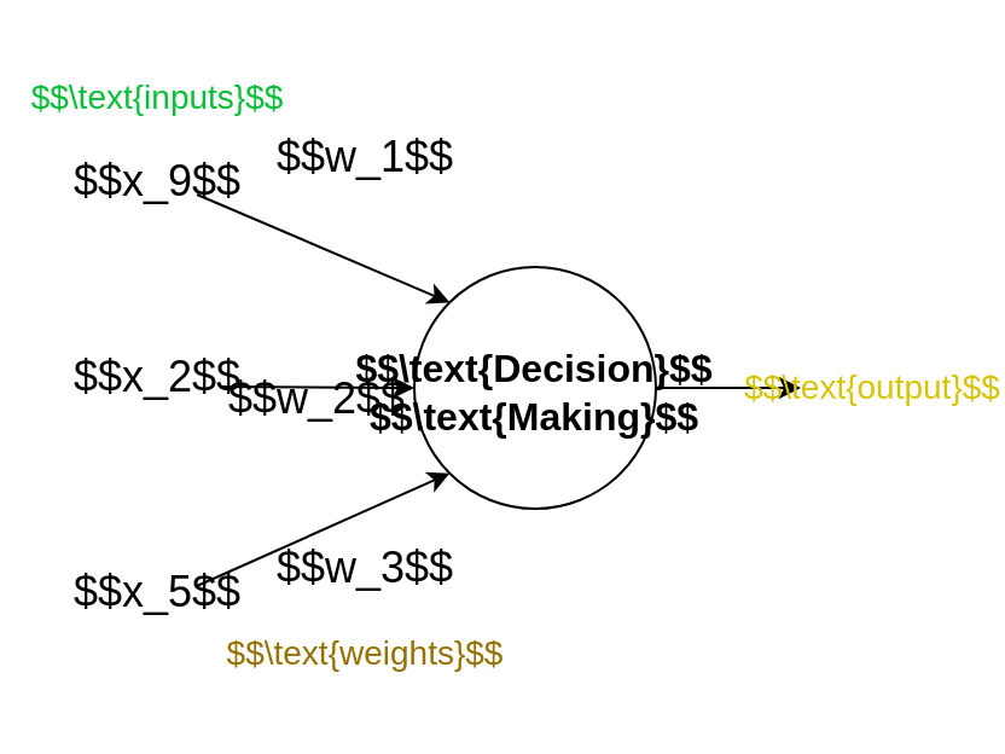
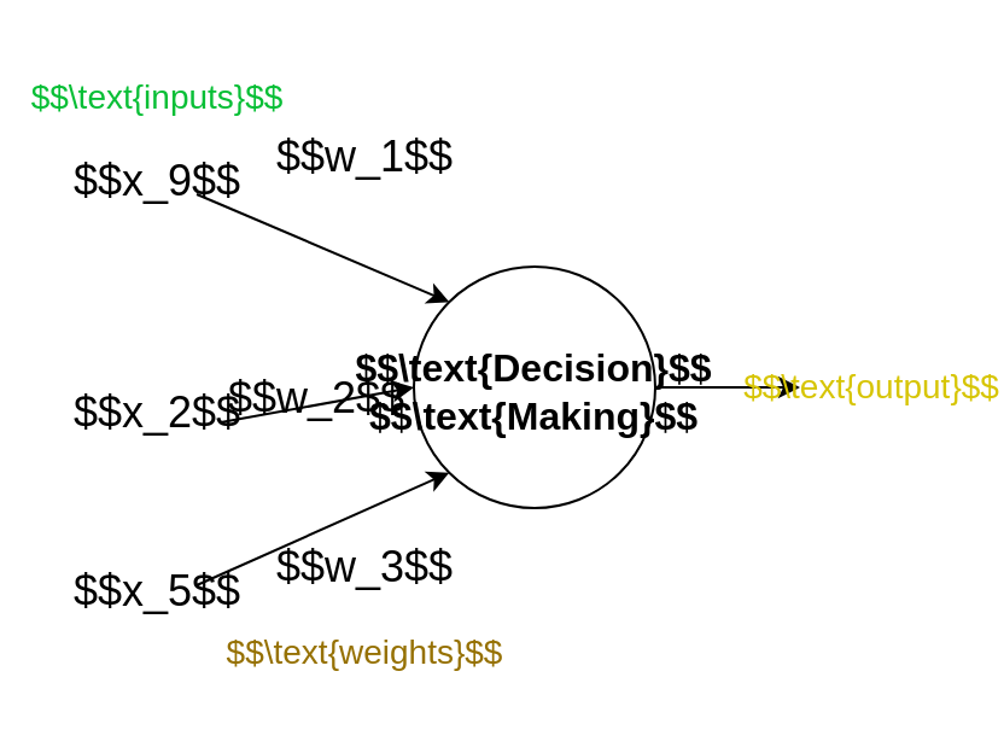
  <mxCell id="0" />
  <mxCell id="1" parent="0" />
  <mxCell id="2" value="" style="ellipse;whiteSpace=wrap;html=1;aspect=fixed;" parent="1" vertex="1"><mxGeometry x="171" y="110" width="100" height="100" as="geometry" /></mxCell>
  <mxCell id="3" value="" style="endArrow=classic;html=1;rounded=0;entryX=0;entryY=0;entryDx=0;entryDy=0;" parent="1" target="2" edge="1"><mxGeometry width="50" height="50" relative="1" as="geometry"><mxPoint x="81" y="80" as="sourcePoint" /><mxPoint x="111" y="90" as="targetPoint" /></mxGeometry></mxCell>
  <mxCell id="4" value="" style="endArrow=classic;html=1;rounded=0;entryX=0;entryY=0.5;entryDx=0;entryDy=0;exitX=0.933;exitY=0.57;exitDx=0;exitDy=0;exitPerimeter=0;" parent="1" edge="1" target="2" source="8"><mxGeometry width="50" height="50" relative="1" as="geometry"><mxPoint x="71" y="160" as="sourcePoint" /><mxPoint x="161" y="159.5" as="targetPoint" /></mxGeometry></mxCell>
  <mxCell id="5" value="" style="endArrow=classic;html=1;rounded=0;exitX=1;exitY=0.5;exitDx=0;exitDy=0;" parent="1" edge="1" target="13" source="2"><mxGeometry width="50" height="50" relative="1" as="geometry"><mxPoint x="281" y="160" as="sourcePoint" /><mxPoint x="351" y="160" as="targetPoint" /></mxGeometry></mxCell>
  <mxCell id="6" value="" style="endArrow=classic;html=1;rounded=0;entryX=0;entryY=1;entryDx=0;entryDy=0;" parent="1" edge="1" target="2"><mxGeometry width="50" height="50" relative="1" as="geometry"><mxPoint x="81" y="242" as="sourcePoint" /><mxPoint x="173" y="190" as="targetPoint" /></mxGeometry></mxCell>
  <mxCell id="7" value="&lt;font style=&quot;font-size: 18px;&quot;&gt;$$x_9$$&lt;/font&gt;" style="text;html=1;strokeColor=none;fillColor=none;align=center;verticalAlign=middle;whiteSpace=wrap;rounded=0;" parent="1" vertex="1"><mxGeometry x="35" y="50" width="60" height="50" as="geometry" /></mxCell>
- <mxCell id="8" value="&lt;font style=&quot;font-size: 18px;&quot;&gt;$$x_2$$&lt;/font&gt;" style="text;html=1;strokeColor=none;fillColor=none;align=center;verticalAlign=middle;whiteSpace=wrap;rounded=0;" parent="1" vertex="1"><mxGeometry x="35" y="131" width="60" height="50" as="geometry" /></mxCell>
+ <mxCell id="8" value="&lt;font style=&quot;font-size: 18px;&quot;&gt;$$x_2$$&lt;/font&gt;" style="text;html=1;strokeColor=none;fillColor=none;align=center;verticalAlign=middle;whiteSpace=wrap;rounded=0;" parent="1" vertex="1"><mxGeometry x="35" y="146" width="60" height="50" as="geometry" /></mxCell>
  <mxCell id="9" value="&lt;font style=&quot;font-size: 18px;&quot;&gt;$$x_5$$&lt;/font&gt;" style="text;html=1;strokeColor=none;fillColor=none;align=center;verticalAlign=middle;whiteSpace=wrap;rounded=0;" parent="1" vertex="1"><mxGeometry x="35" y="220" width="60" height="50" as="geometry" /></mxCell>
  <mxCell id="10" value="&lt;font style=&quot;font-size: 18px;&quot;&gt;$$w_1$$&lt;/font&gt;" style="text;html=1;strokeColor=none;fillColor=none;align=center;verticalAlign=middle;whiteSpace=wrap;rounded=0;" parent="1" vertex="1"><mxGeometry x="121" y="40" width="60" height="50" as="geometry" /></mxCell>
  <mxCell id="11" value="&lt;font style=&quot;font-size: 18px;&quot;&gt;$$w_2$$&lt;/font&gt;" style="text;html=1;strokeColor=none;fillColor=none;align=center;verticalAlign=middle;whiteSpace=wrap;rounded=0;" parent="1" vertex="1"><mxGeometry x="101" y="140" width="60" height="50" as="geometry" /></mxCell>
  <mxCell id="12" value="&lt;font style=&quot;font-size: 18px;&quot;&gt;$$w_3$$&lt;/font&gt;" style="text;html=1;strokeColor=none;fillColor=none;align=center;verticalAlign=middle;whiteSpace=wrap;rounded=0;" parent="1" vertex="1"><mxGeometry x="121" y="210" width="60" height="50" as="geometry" /></mxCell>
  <mxCell id="13" value="&lt;font style=&quot;font-size: 14px;&quot;&gt;$$\text{output}$$&lt;/font&gt;" style="text;html=1;strokeColor=none;fillColor=none;align=center;verticalAlign=middle;whiteSpace=wrap;rounded=0;fontColor=#d7c504;" parent="1" vertex="1"><mxGeometry x="331" y="140" width="60" height="40" as="geometry" /></mxCell>
  <mxCell id="14" value="&lt;font style=&quot;font-size: 16px;&quot;&gt;$$\text{Decision}$$&lt;/font&gt;" style="text;html=1;strokeColor=none;fillColor=none;align=center;verticalAlign=middle;whiteSpace=wrap;rounded=0;fontSize=16;fontStyle=1" vertex="1" parent="1"><mxGeometry x="176" y="131" width="90" height="42" as="geometry" /></mxCell>
  <mxCell id="15" value="&lt;font style=&quot;font-size: 16px;&quot;&gt;$$\text{Making}$$&lt;/font&gt;" style="text;html=1;strokeColor=none;fillColor=none;align=center;verticalAlign=middle;whiteSpace=wrap;rounded=0;fontSize=16;fontStyle=1" vertex="1" parent="1"><mxGeometry x="176" y="152" width="90" height="40" as="geometry" /></mxCell>
  <mxCell id="16" value="&lt;font style=&quot;font-size: 14px;&quot;&gt;$$\text{inputs}$$&lt;/font&gt;" style="text;html=1;strokeColor=none;fillColor=none;align=center;verticalAlign=middle;whiteSpace=wrap;rounded=0;fontColor=#08bf36;" vertex="1" parent="1"><mxGeometry x="20" y="20" width="90" height="40" as="geometry" /></mxCell>
  <mxCell id="17" value="&lt;font style=&quot;font-size: 14px;&quot;&gt;$$\text{weights}$$&lt;/font&gt;" style="text;html=1;strokeColor=none;fillColor=none;align=center;verticalAlign=middle;whiteSpace=wrap;rounded=0;fontColor=#967103;" vertex="1" parent="1"><mxGeometry x="106" y="250" width="90" height="40" as="geometry" /></mxCell>
